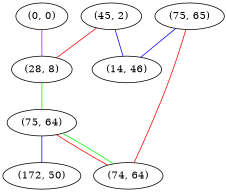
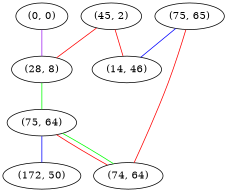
  graph {
    edge [color=red weight=1]
    "(0, 0)"
    "(28, 8)"
    "(75, 64)"
    "(45, 2)"
    "(14, 46)"
    n6 [label="(75, 65)"]
    "(74, 64)"
    "(172, 50)"
    "(0, 0)" -- "(28, 8)" [color=purple weight=4]
    "(28, 8)" -- "(75, 64)" [color=green weight=2]
    "(75, 64)" -- "(74, 64)"
    "(75, 64)" -- "(74, 64)" [color=green weight=2]
    "(75, 64)" -- "(172, 50)" [color=blue weight=3]
    "(45, 2)" -- "(28, 8)"
-   "(45, 2)" -- "(14, 46)" [color=blue weight=3]
+   "(45, 2)" -- "(14, 46)" [weight=3]
    n6 -- "(14, 46)" [color=blue weight=3]
    n6 -- "(74, 64)"
  }
